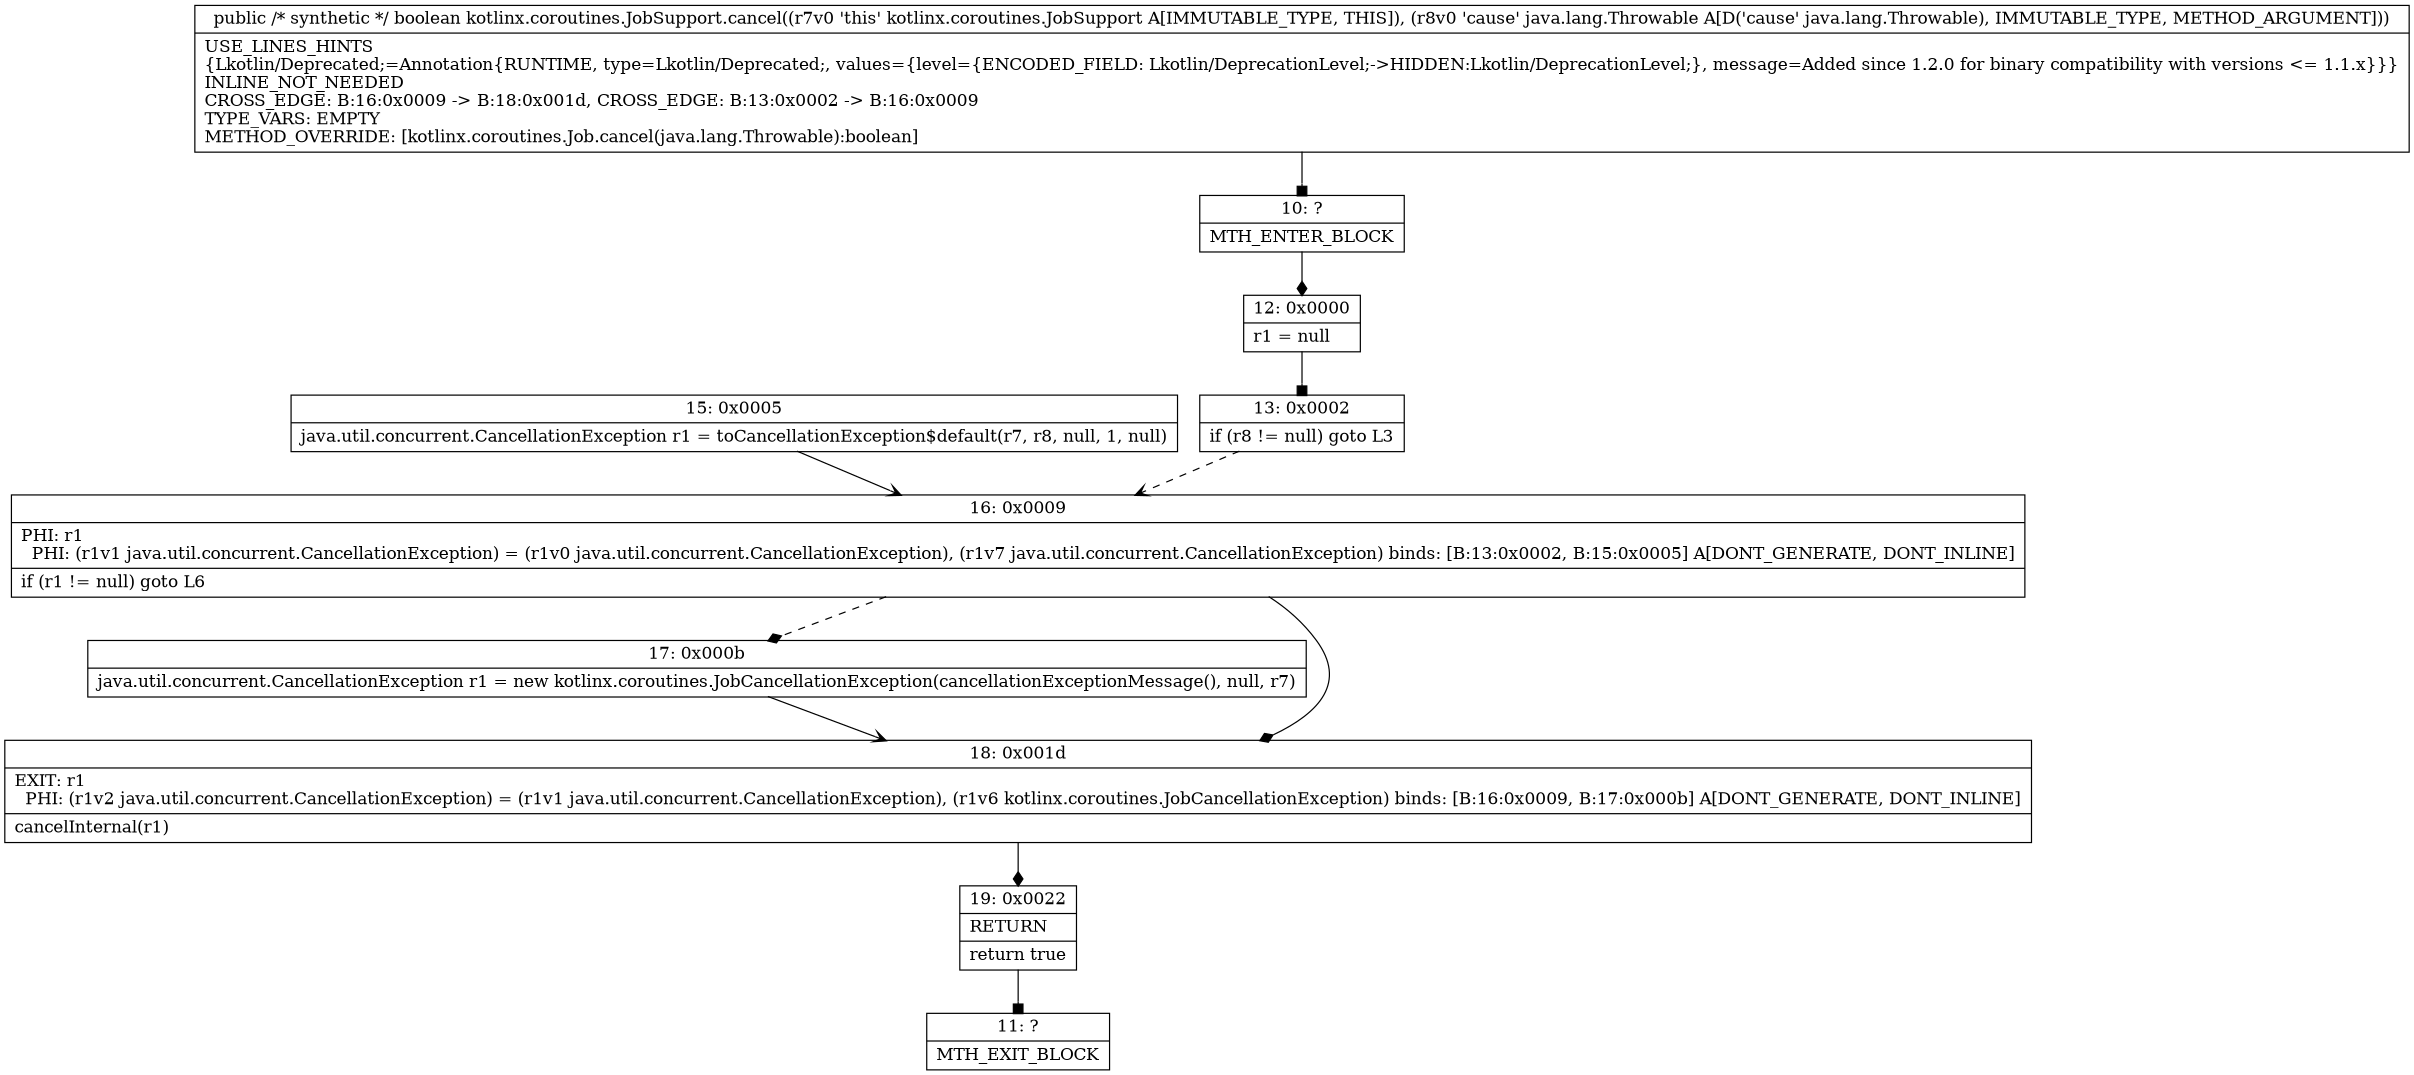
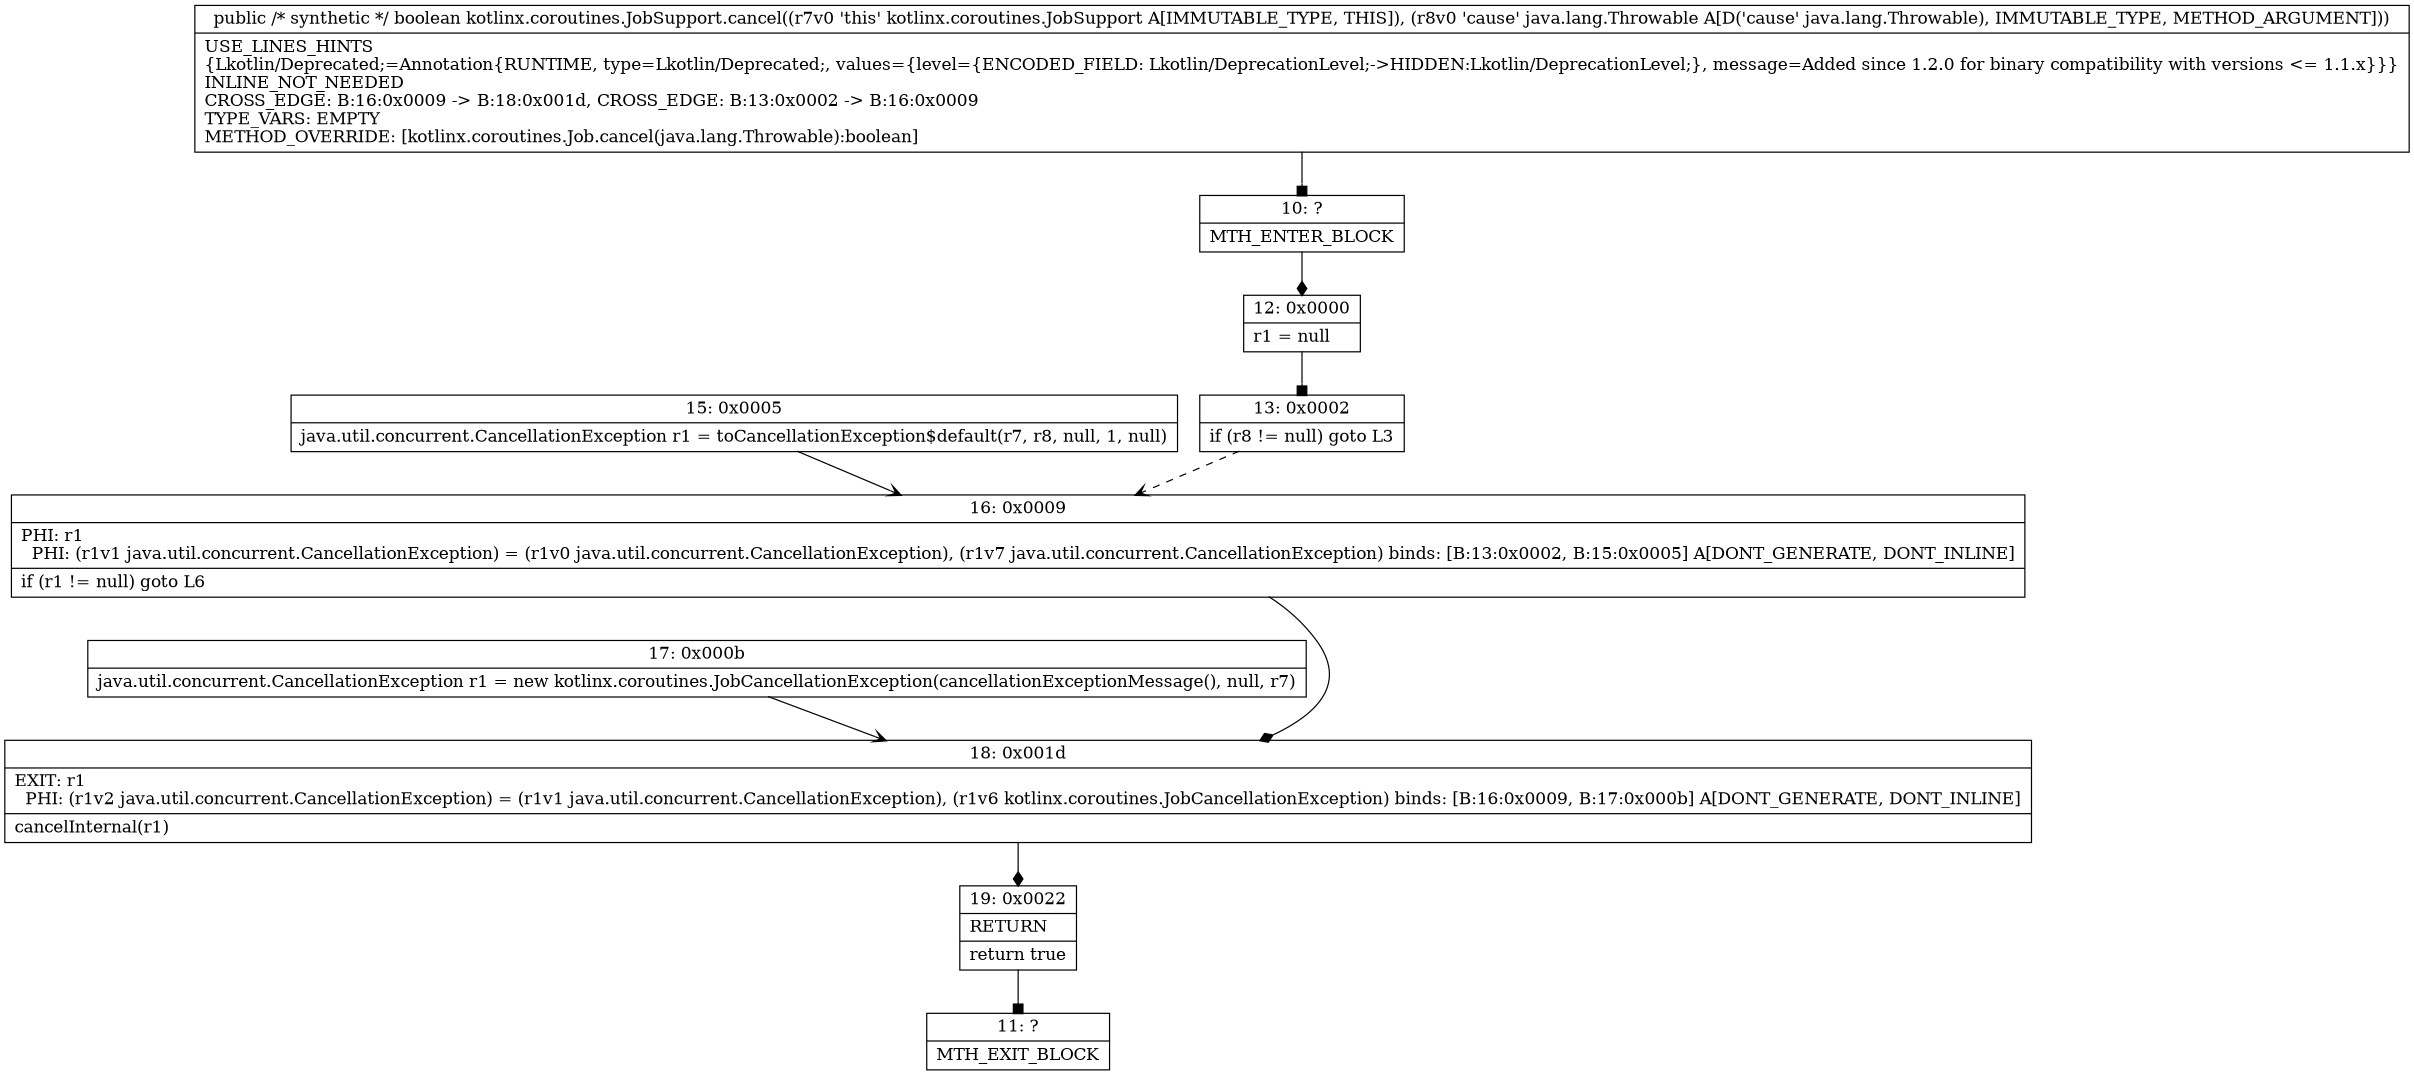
  digraph {
    node [shape=record]
    edge [arrowhead=diamond]
    n1 [label="{10\:\ ?|MTH_ENTER_BLOCK\l}"]
    n2 [label="{12\:\ 0x0000|r1 = null\l}"]
    n3 [label="{13\:\ 0x0002|if (r8 != null) goto L3\l}"]
    n4 [label="{16\:\ 0x0009|PHI: r1 \l  PHI: (r1v1 java.util.concurrent.CancellationException) = (r1v0 java.util.concurrent.CancellationException), (r1v7 java.util.concurrent.CancellationException) binds: [B:13:0x0002, B:15:0x0005] A[DONT_GENERATE, DONT_INLINE]\l|if (r1 != null) goto L6\l}"]
    n5 [label="{15\:\ 0x0005|java.util.concurrent.CancellationException r1 = toCancellationException$default(r7, r8, null, 1, null)\l}"]
    n6 [label="{17\:\ 0x000b|java.util.concurrent.CancellationException r1 = new kotlinx.coroutines.JobCancellationException(cancellationExceptionMessage(), null, r7)\l}"]
    n7 [label="{18\:\ 0x001d|EXIT: r1 \l  PHI: (r1v2 java.util.concurrent.CancellationException) = (r1v1 java.util.concurrent.CancellationException), (r1v6 kotlinx.coroutines.JobCancellationException) binds: [B:16:0x0009, B:17:0x000b] A[DONT_GENERATE, DONT_INLINE]\l|cancelInternal(r1)\l}"]
    n8 [label="{19\:\ 0x0022|RETURN\l|return true\l}"]
    n9 [label="{11\:\ ?|MTH_EXIT_BLOCK\l}"]
    n10 [label="{public \/* synthetic *\/ boolean kotlinx.coroutines.JobSupport.cancel((r7v0 'this' kotlinx.coroutines.JobSupport A[IMMUTABLE_TYPE, THIS]), (r8v0 'cause' java.lang.Throwable A[D('cause' java.lang.Throwable), IMMUTABLE_TYPE, METHOD_ARGUMENT]))  | USE_LINES_HINTS\l\{Lkotlin\/Deprecated;=Annotation\{RUNTIME, type=Lkotlin\/Deprecated;, values=\{level=\{ENCODED_FIELD: Lkotlin\/DeprecationLevel;\-\>HIDDEN:Lkotlin\/DeprecationLevel;\}, message=Added since 1.2.0 for binary compatibility with versions \<= 1.1.x\}\}\}\lINLINE_NOT_NEEDED\lCROSS_EDGE: B:16:0x0009 \-\> B:18:0x001d, CROSS_EDGE: B:13:0x0002 \-\> B:16:0x0009\lTYPE_VARS: EMPTY\lMETHOD_OVERRIDE: [kotlinx.coroutines.Job.cancel(java.lang.Throwable):boolean]\l}"]
    n1 -> n2
    n2 -> n3 [arrowhead=box]
    n3 -> n4 [arrowhead=vee style=dashed]
-   n4 -> n6 [style=dashed]
    n4 -> n7
    n5 -> n4 [arrowhead=vee]
    n6 -> n7 [arrowhead=vee]
    n7 -> n8
    n8 -> n9 [arrowhead=box]
    n10 -> n1 [arrowhead=box]
  }
